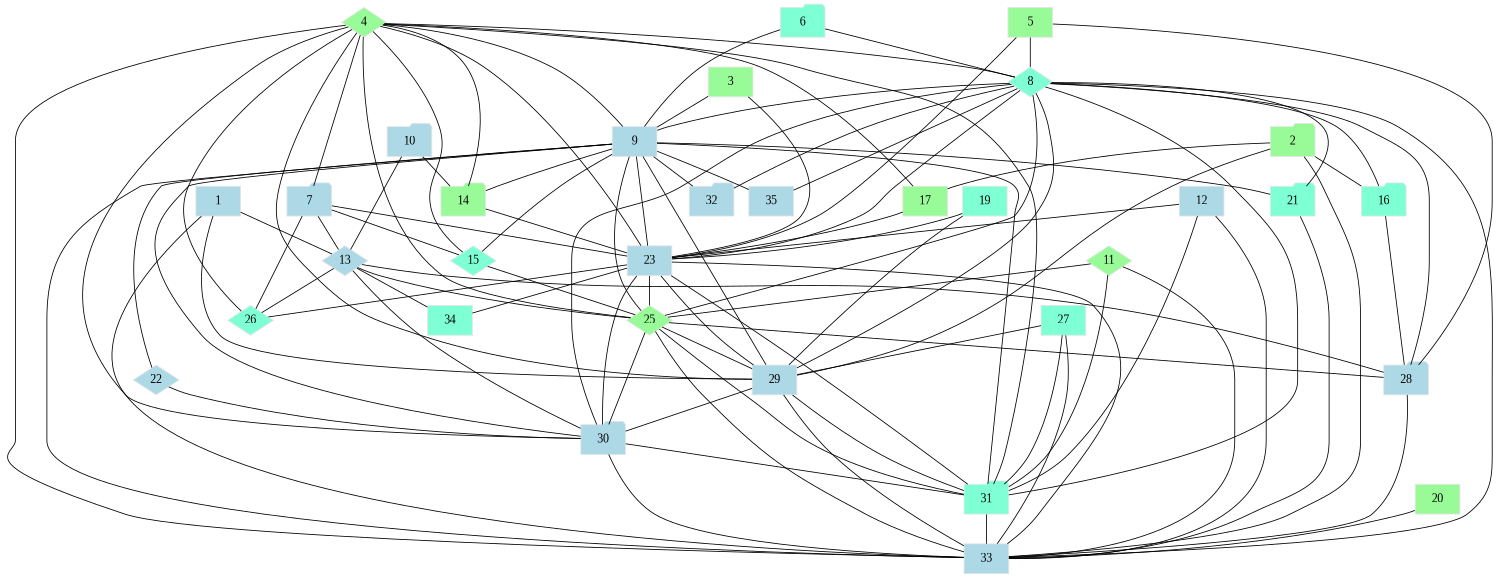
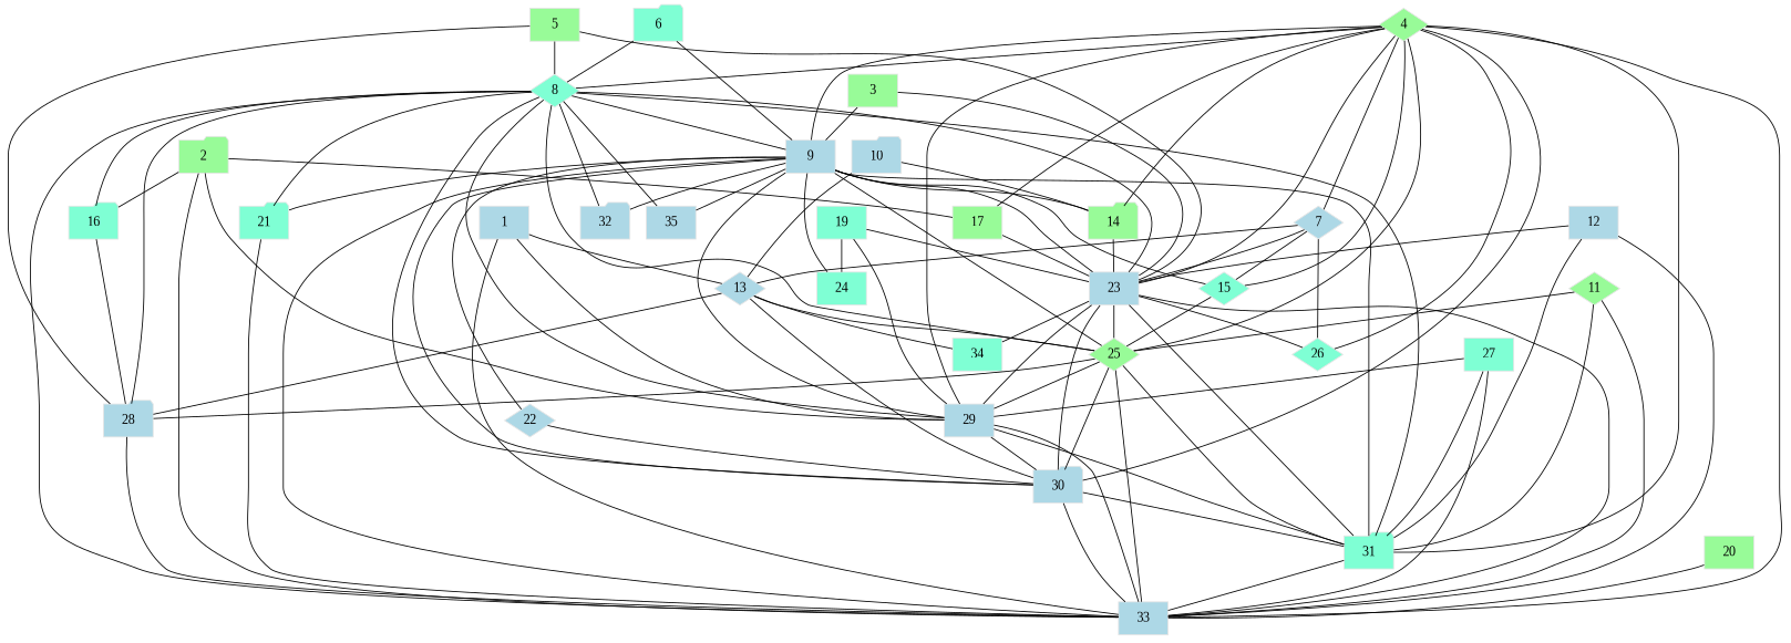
  graph {
    fontname="Liberation Serif"
    node [color=gray90 fillcolor=lightblue fontname="Liberation Serif" shape=box style=filled]
    edge [fontname="Liberation Serif" weight=1.0]
    13 [shape=diamond]
    1
    29
    33
    25 [fillcolor=palegreen shape=diamond]
    26 [fillcolor=aquamarine shape=diamond]
    30 [shape=folder]
    28 [shape=folder]
    34 [fillcolor=aquamarine]
    31 [fillcolor=aquamarine shape=folder]
    2 [fillcolor=palegreen shape=folder]
    16 [fillcolor=aquamarine shape=folder]
    17 [fillcolor=palegreen]
    23
    3 [fillcolor=palegreen]
    9
    14 [fillcolor=palegreen shape=folder]
    15 [fillcolor=aquamarine shape=diamond]
    21 [fillcolor=aquamarine shape=folder]
    32 [shape=folder]
    35
    22 [shape=diamond]
+   24 [fillcolor=aquamarine]
    4 [fillcolor=palegreen shape=diamond]
-   7 [shape=folder]
+   7 [shape=diamond]
    8 [fillcolor=aquamarine shape=diamond]
    5 [fillcolor=palegreen]
    6 [fillcolor=aquamarine shape=folder]
    10 [shape=folder]
    11 [fillcolor=palegreen shape=diamond]
    12
    19 [fillcolor=aquamarine]
    20 [fillcolor=palegreen]
    27 [fillcolor=aquamarine]
    13 -- 25
-   13 -- 26
    13 -- 30
    13 -- 28
    13 -- 34
    1 -- 13
    1 -- 29
    1 -- 33
    29 -- 33
    29 -- 30
    29 -- 31
    25 -- 29 [weight=3.0]
    25 -- 33 [weight=2.0]
    25 -- 30 [weight=2.0]
    25 -- 28
    25 -- 31 [weight=2.0]
    30 -- 33 [weight=2.0]
    30 -- 31
    28 -- 33
    31 -- 33
    2 -- 29
    2 -- 33
    2 -- 16
    2 -- 17
    16 -- 28
    17 -- 23
    23 -- 29
    23 -- 33
    23 -- 25 [weight=2.0]
    23 -- 26
    23 -- 30
    23 -- 34
    23 -- 31
    3 -- 23
    3 -- 9
    9 -- 29
    9 -- 33
    9 -- 25 [weight=2.0]
    9 -- 30
    9 -- 31 [weight=3.0]
    9 -- 23 [weight=4.0]
    9 -- 14
    9 -- 15
    9 -- 21
    9 -- 32
    9 -- 35
    9 -- 22
+   9 -- 24
    14 -- 23
    15 -- 25
    21 -- 33
    22 -- 30
    4 -- 29 [weight=2.0]
    4 -- 33 [weight=2.0]
    4 -- 25 [weight=2.0]
    4 -- 26
    4 -- 30 [weight=2.0]
    4 -- 31
    4 -- 17
    4 -- 23
    4 -- 9
    4 -- 14
    4 -- 15
    4 -- 7
    4 -- 8
    7 -- 13
    7 -- 26
    7 -- 23
    7 -- 15
    8 -- 29
    8 -- 33
    8 -- 25 [weight=2.0]
    8 -- 30
    8 -- 28
    8 -- 31
    8 -- 16
    8 -- 23
    8 -- 9
    8 -- 21
    8 -- 32
    8 -- 35
    5 -- 28
    5 -- 23
    5 -- 8
    6 -- 9
    6 -- 8
    10 -- 13
    10 -- 14
    11 -- 33
    11 -- 25
    11 -- 31
    12 -- 33
    12 -- 31
    12 -- 23
    19 -- 29 [weight=2.0]
    19 -- 23
+   19 -- 24
    20 -- 33
    27 -- 29
    27 -- 33
    27 -- 31
  }
